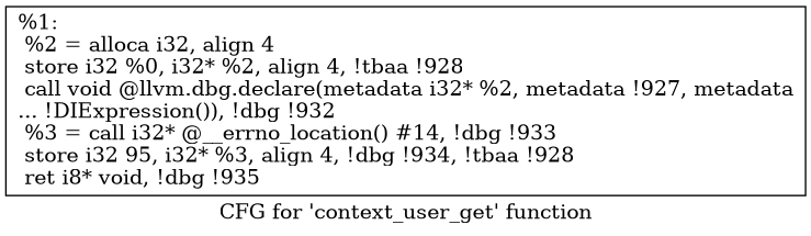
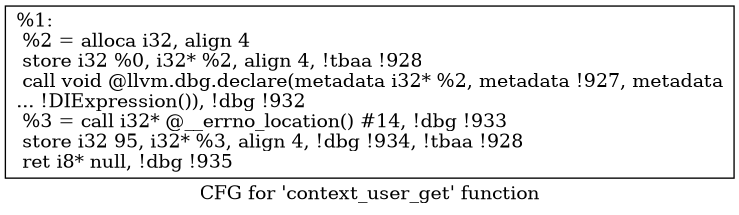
  digraph {
    label="CFG for 'context_user_get' function"
-   n1 [label="{%1:\l  %2 = alloca i32, align 4\l  store i32 %0, i32* %2, align 4, !tbaa !928\l  call void @llvm.dbg.declare(metadata i32* %2, metadata !927, metadata\l... !DIExpression()), !dbg !932\l  %3 = call i32* @__errno_location() #14, !dbg !933\l  store i32 95, i32* %3, align 4, !dbg !934, !tbaa !928\l  ret i8* void, !dbg !935\l}" shape=record]
+   n1 [label="{%1:\l  %2 = alloca i32, align 4\l  store i32 %0, i32* %2, align 4, !tbaa !928\l  call void @llvm.dbg.declare(metadata i32* %2, metadata !927, metadata\l... !DIExpression()), !dbg !932\l  %3 = call i32* @__errno_location() #14, !dbg !933\l  store i32 95, i32* %3, align 4, !dbg !934, !tbaa !928\l  ret i8* null, !dbg !935\l}" shape=record]
  }
